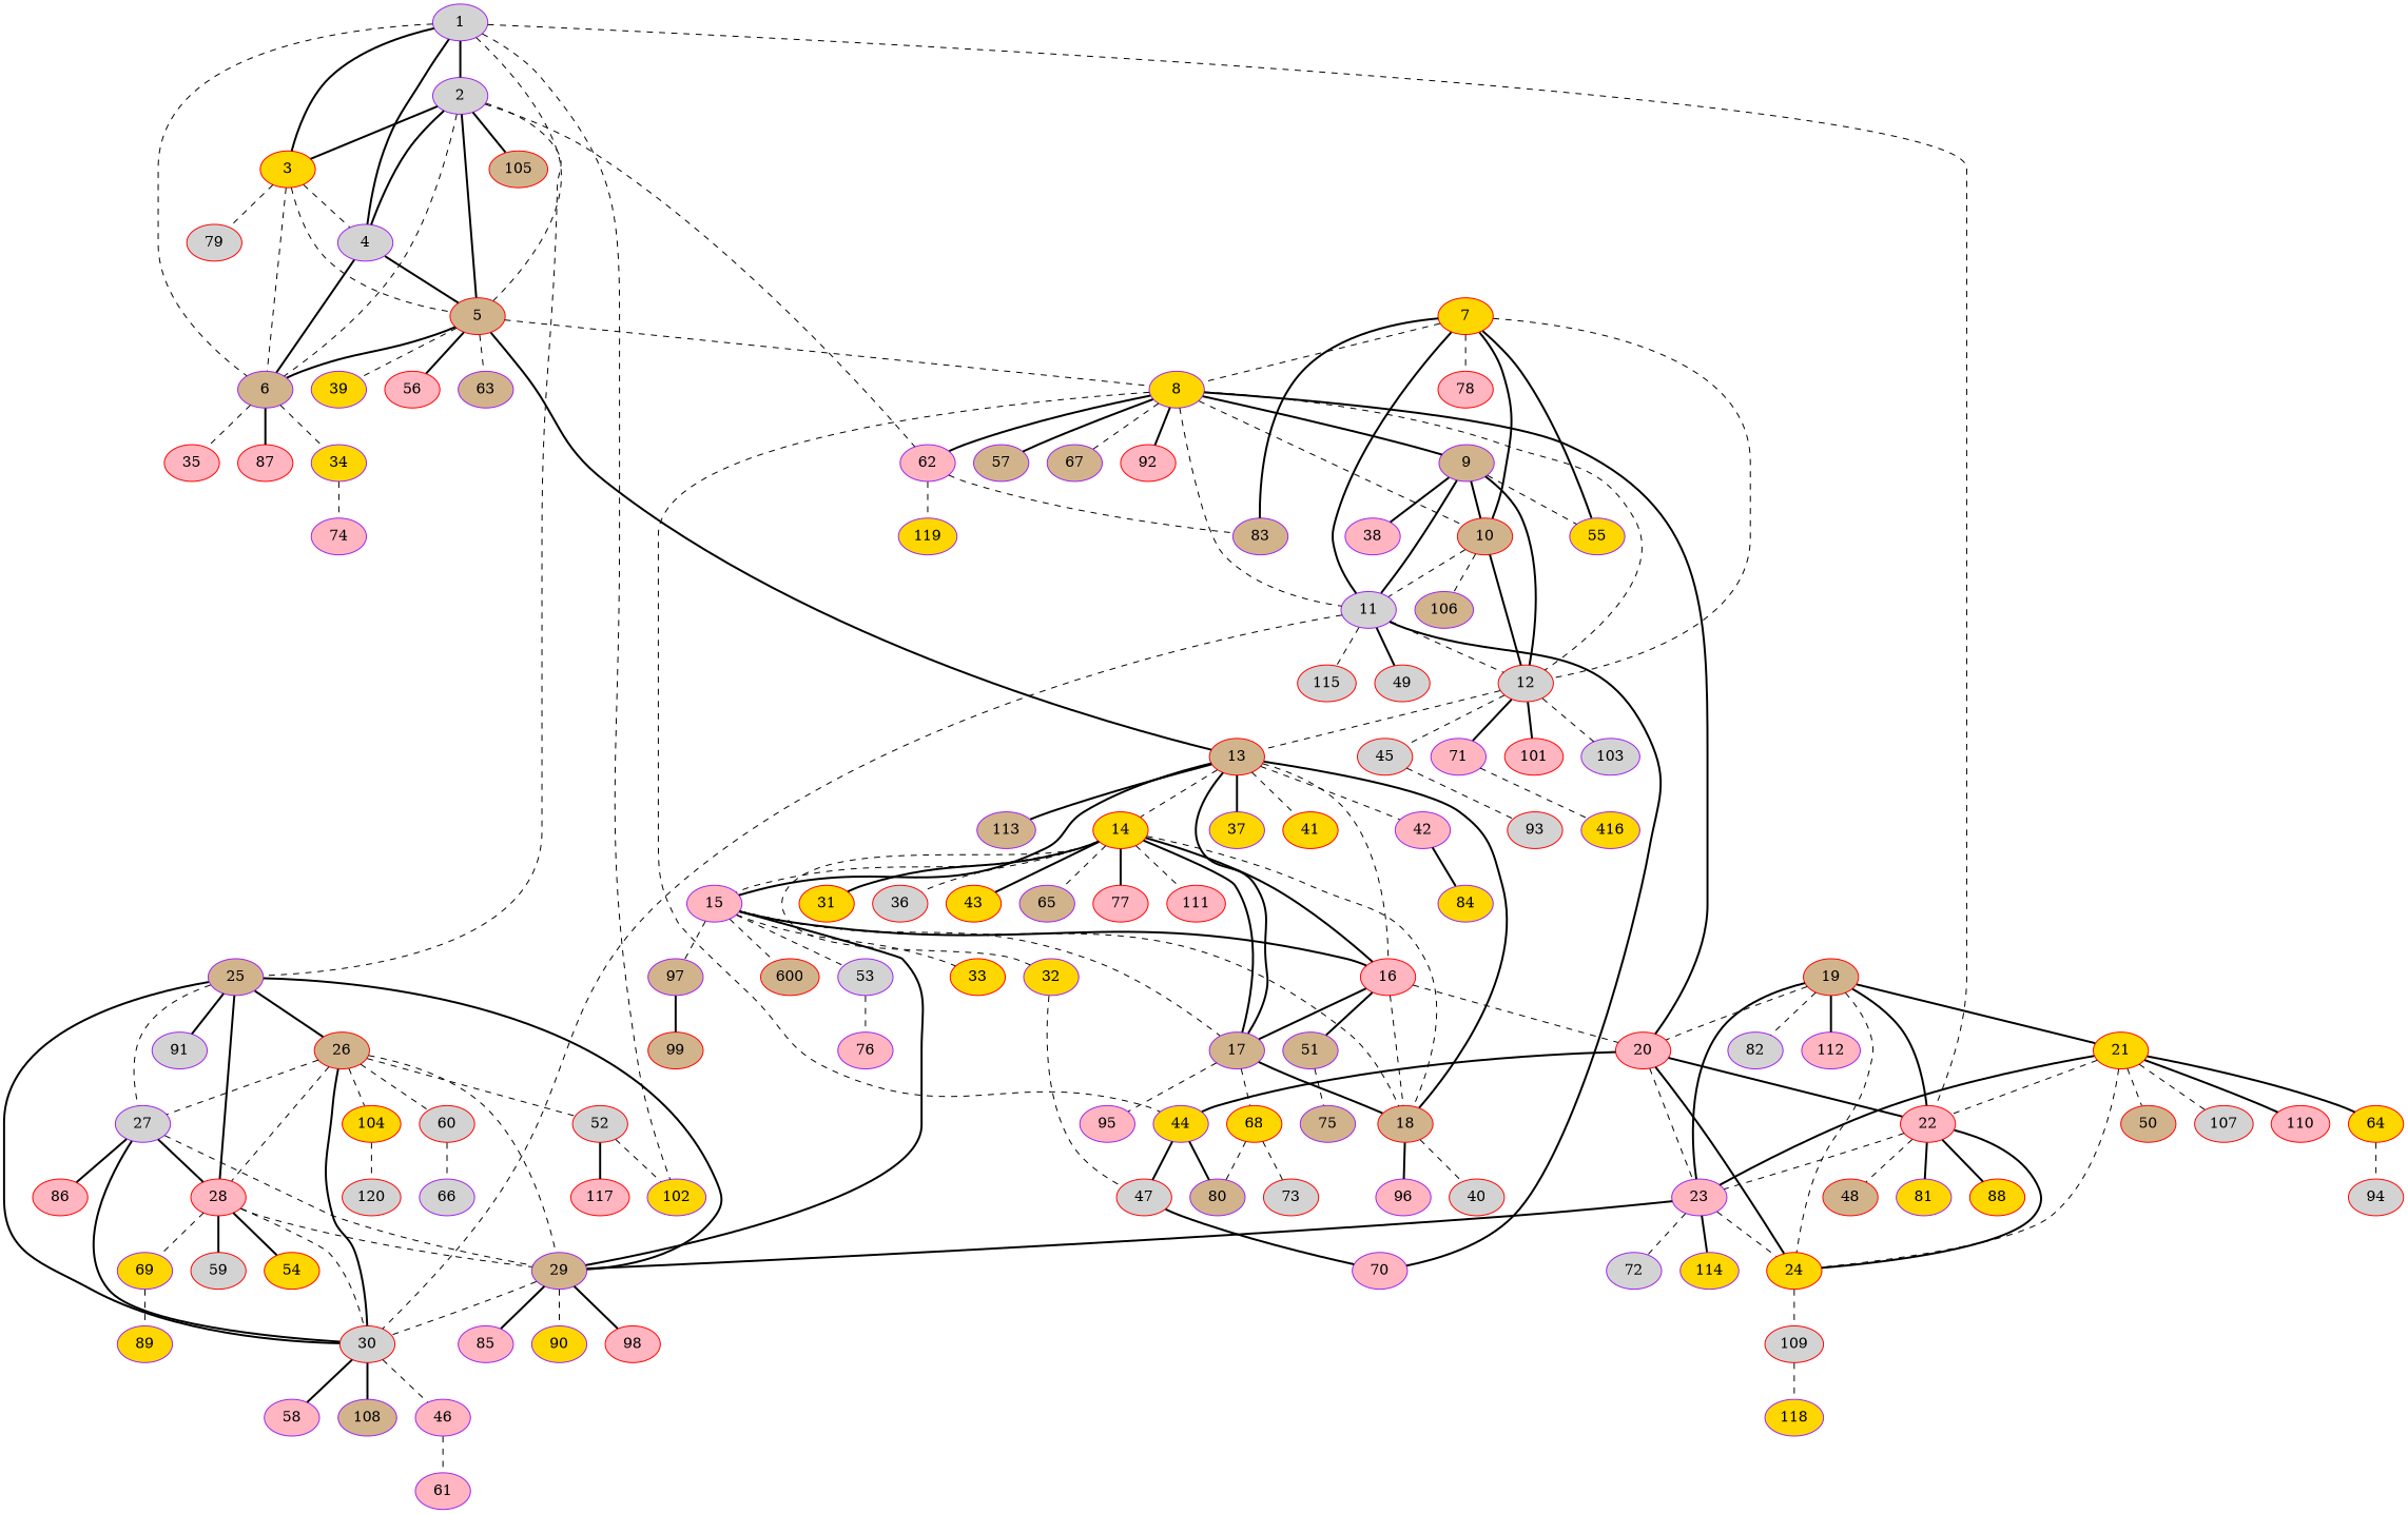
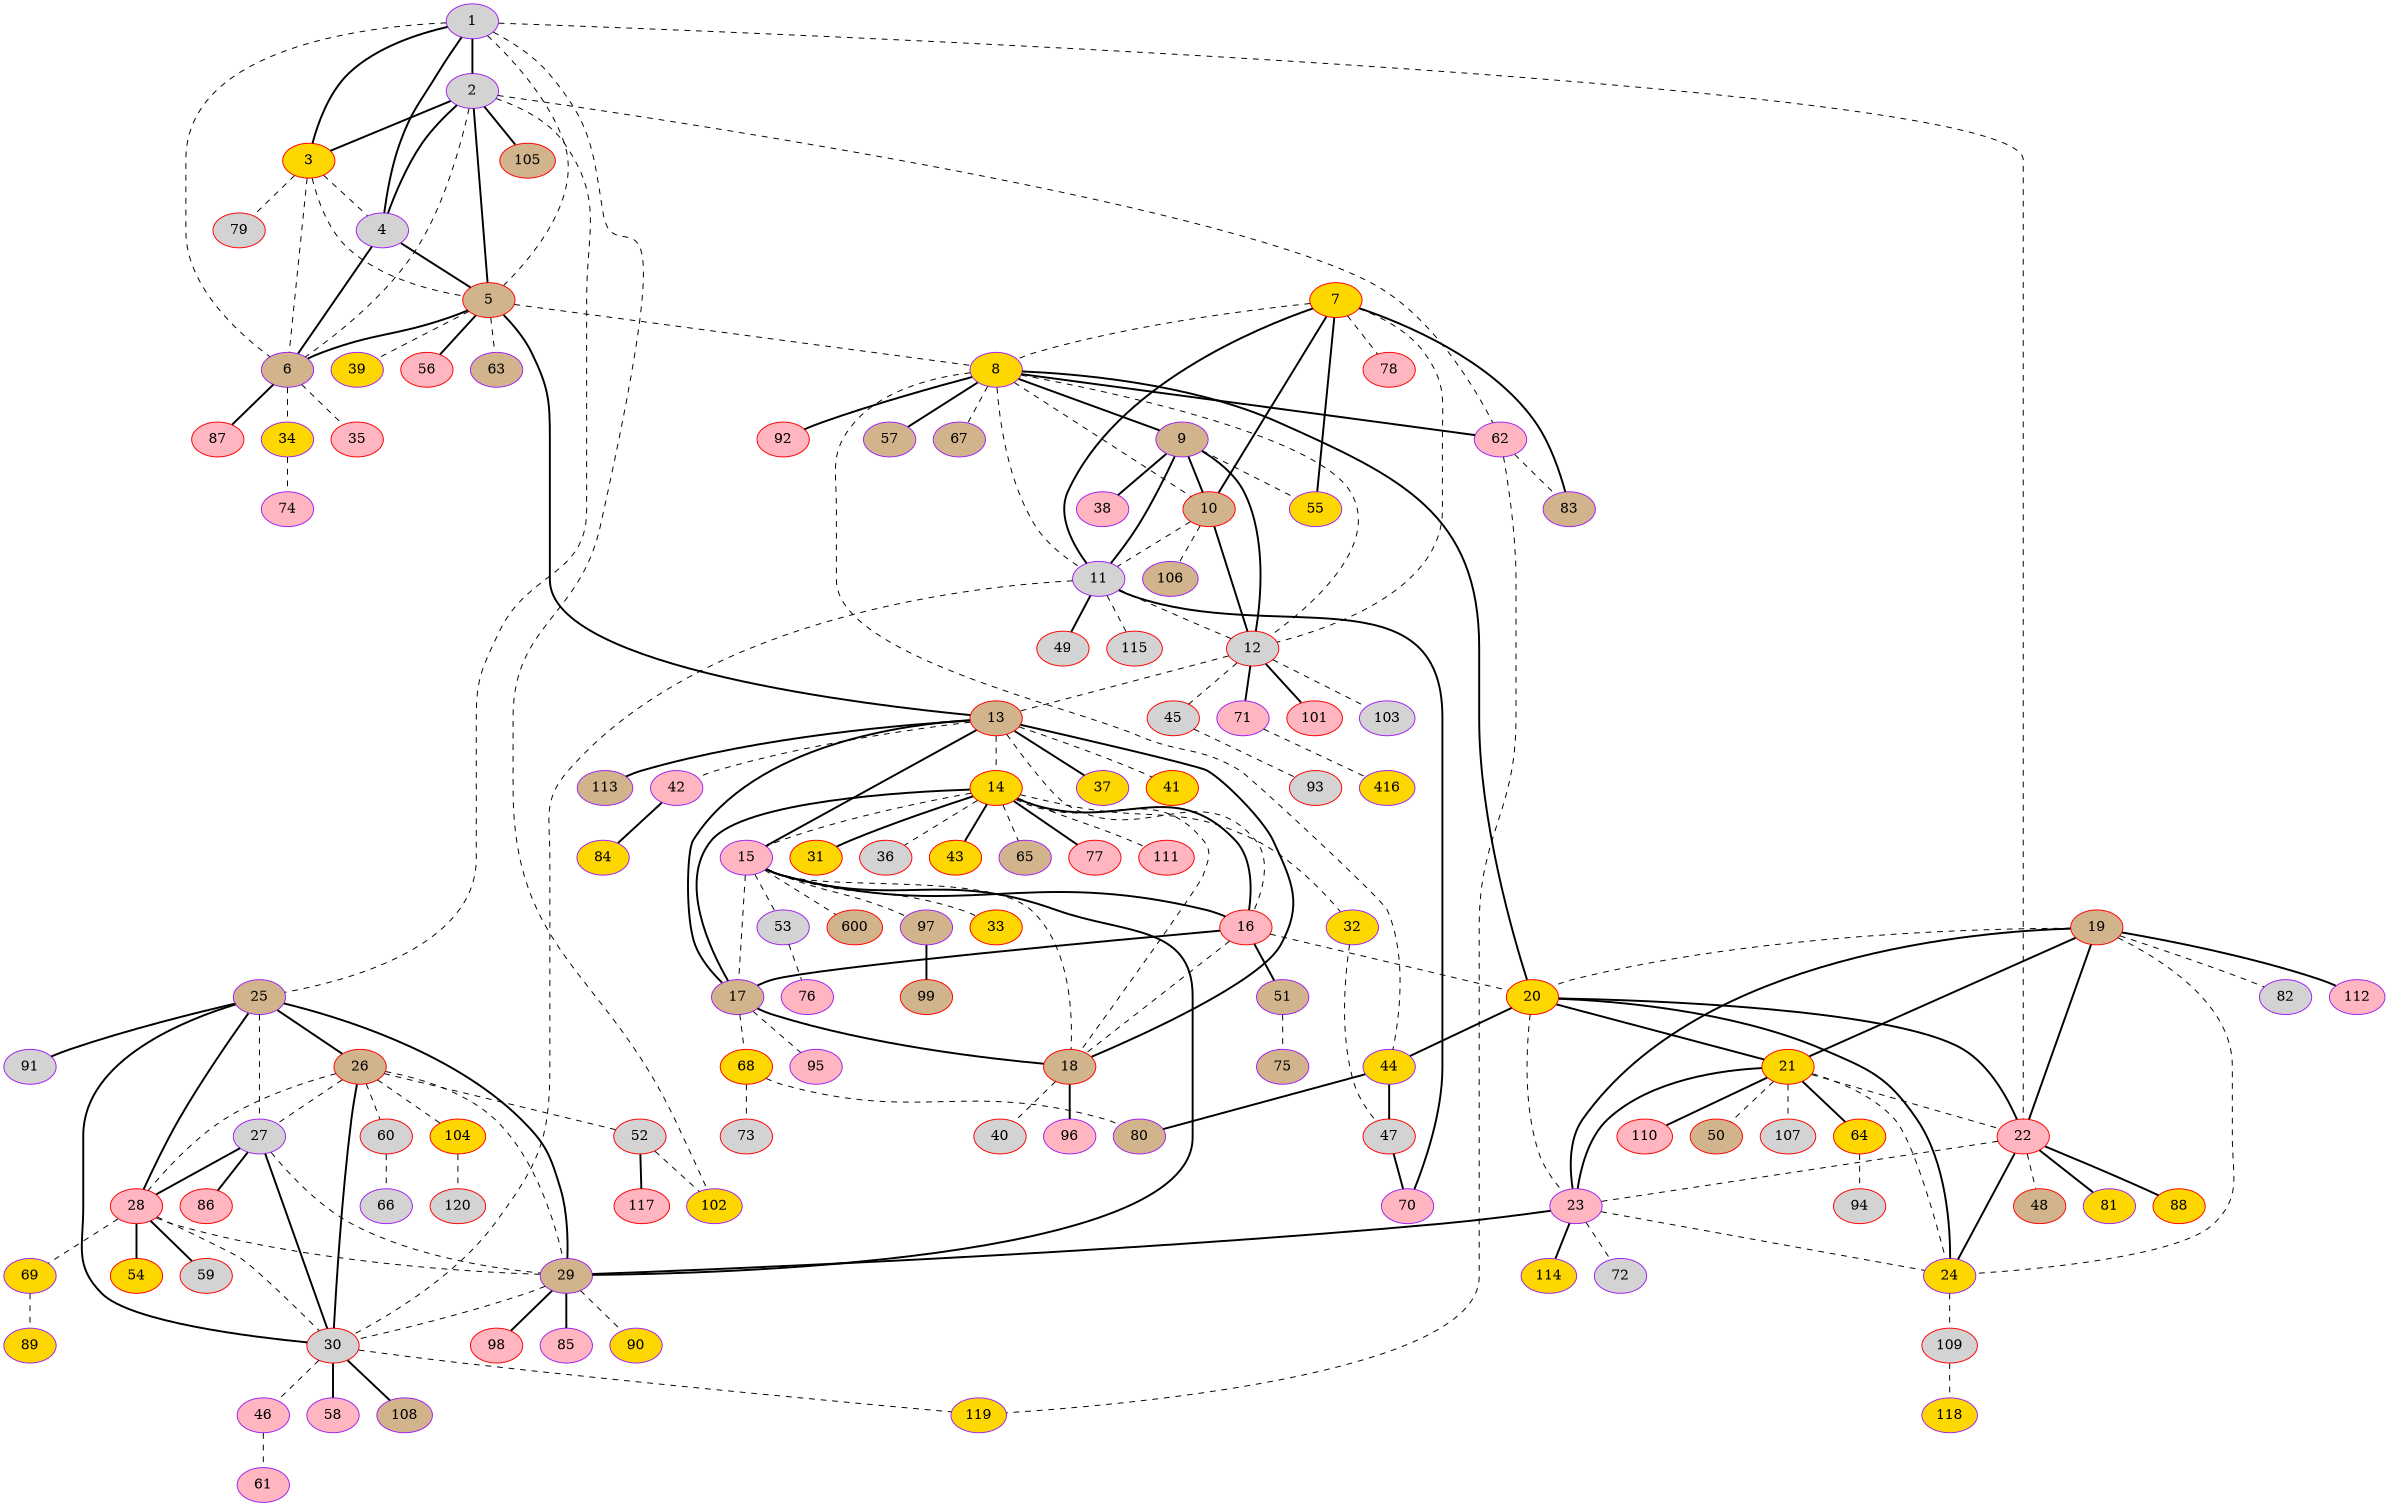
  graph {
    node [color=purple fillcolor=lightpink style=filled]
    edge [style=dashed]
    1 [fillcolor=lightgrey]
    2 [fillcolor=lightgrey]
    3 [color=red fillcolor=gold]
    4 [fillcolor=lightgrey]
    5 [color=red fillcolor=tan]
    6 [fillcolor=tan]
    22 [color=red]
    102 [fillcolor=gold]
    25 [fillcolor=tan]
    62
    105 [color=red fillcolor=tan]
    79 [color=red fillcolor=lightgrey]
    8 [fillcolor=gold]
    13 [color=red fillcolor=tan]
    39 [fillcolor=gold]
    56 [color=red]
    63 [fillcolor=tan]
    34 [fillcolor=gold]
    35 [color=red]
    87 [color=red]
    23
-   24 [color=red fillcolor=gold]
+   24 [fillcolor=gold]
    48 [color=red fillcolor=tan]
    81 [fillcolor=gold]
    88 [color=red fillcolor=gold]
    30 [color=red fillcolor=lightgrey]
    29 [fillcolor=tan]
    26 [color=red fillcolor=tan]
    27 [fillcolor=lightgrey]
    28 [color=red]
    91 [fillcolor=lightgrey]
    83 [fillcolor=tan]
    119 [fillcolor=gold]
    9 [fillcolor=tan]
    10 [color=red fillcolor=tan]
    11 [fillcolor=lightgrey]
    12 [color=red fillcolor=lightgrey]
-   20 [color=red]
+   20 [color=red fillcolor=gold]
    44 [fillcolor=gold]
    57 [fillcolor=tan]
    67 [fillcolor=tan]
    92 [color=red]
    14 [color=red fillcolor=gold]
    15
    16 [color=red]
    17 [fillcolor=tan]
    18 [color=red fillcolor=tan]
    37 [fillcolor=gold]
    41 [color=red fillcolor=gold]
    42
    113 [fillcolor=tan]
    74
    7 [color=red fillcolor=gold]
    78 [color=red]
    55 [fillcolor=gold]
    38
    106 [fillcolor=tan]
    49 [color=red fillcolor=lightgrey]
    70
    115 [color=red fillcolor=lightgrey]
    45 [color=red fillcolor=lightgrey]
    71
    101 [color=red]
    103 [fillcolor=lightgrey]
    21 [color=red fillcolor=gold]
    47 [color=red fillcolor=lightgrey]
    80 [fillcolor=tan]
    46
    58
    108 [fillcolor=tan]
    93 [color=red fillcolor=lightgrey]
    n72 [fillcolor=gold label=416]
    31 [color=red fillcolor=gold]
    32 [fillcolor=gold]
    36 [color=red fillcolor=lightgrey]
    43 [color=red fillcolor=gold]
    65 [fillcolor=tan]
    77 [color=red]
    111 [color=red]
    33 [color=red fillcolor=gold]
    53 [fillcolor=lightgrey]
    97 [fillcolor=tan]
    n83 [color=red fillcolor=tan label=600]
    51 [fillcolor=tan]
    68 [color=red fillcolor=gold]
    95
    40 [color=red fillcolor=lightgrey]
    96
    84 [fillcolor=gold]
    85
    90 [fillcolor=gold]
    98 [color=red]
    76
    99 [color=red fillcolor=tan]
    75 [fillcolor=tan]
    73 [color=red fillcolor=lightgrey]
    19 [color=red fillcolor=tan]
    82 [fillcolor=lightgrey]
    112
    50 [color=red fillcolor=tan]
    64 [color=red fillcolor=gold]
    107 [color=red fillcolor=lightgrey]
    110 [color=red]
    72 [fillcolor=lightgrey]
    114 [fillcolor=gold]
    109 [color=red fillcolor=lightgrey]
    94 [color=red fillcolor=lightgrey]
    118 [fillcolor=gold]
    52 [color=red fillcolor=lightgrey]
    60 [color=red fillcolor=lightgrey]
    104 [color=red fillcolor=gold]
    86 [color=red]
    54 [color=red fillcolor=gold]
    59 [color=red fillcolor=lightgrey]
    69 [fillcolor=gold]
    117 [color=red]
    66 [fillcolor=lightgrey]
    120 [color=red fillcolor=lightgrey]
    89 [fillcolor=gold]
    61
    1 -- 2 [style=bold]
    1 -- 3 [style=bold]
    1 -- 4 [style=bold]
    1 -- 5
    1 -- 6
    1 -- 22
    1 -- 102
    2 -- 3 [style=bold]
    2 -- 4 [style=bold]
    2 -- 5 [style=bold]
    2 -- 6
    2 -- 25
    2 -- 62
    2 -- 105 [style=bold]
    3 -- 4
    3 -- 5
    3 -- 6
    3 -- 79
    4 -- 5 [style=bold]
    4 -- 6 [style=bold]
    5 -- 6 [style=bold]
    5 -- 8
    5 -- 13 [style=bold]
    5 -- 39
    5 -- 56 [style=bold]
    5 -- 63
    6 -- 34
    6 -- 35
    6 -- 87 [style=bold]
    22 -- 23
    22 -- 24 [style=bold]
    22 -- 48
    22 -- 81 [style=bold]
    22 -- 88 [style=bold]
    25 -- 30 [style=bold]
    25 -- 29 [style=bold]
    25 -- 26 [style=bold]
    25 -- 27
    25 -- 28 [style=bold]
    25 -- 91 [style=bold]
    62 -- 83
    62 -- 119
    8 -- 62 [style=bold]
    8 -- 9 [style=bold]
    8 -- 10
    8 -- 11
    8 -- 12
    8 -- 20 [style=bold]
    8 -- 44
    8 -- 57 [style=bold]
    8 -- 67
    8 -- 92 [style=bold]
    13 -- 14
    13 -- 15 [style=bold]
    13 -- 16
    13 -- 17 [style=bold]
    13 -- 18 [style=bold]
    13 -- 37 [style=bold]
    13 -- 41
    13 -- 42
    13 -- 113 [style=bold]
    34 -- 74
    23 -- 24
    23 -- 29 [style=bold]
    23 -- 72
    23 -- 114 [style=bold]
    24 -- 109
+   30 -- 119
    30 -- 46
    30 -- 58 [style=bold]
    30 -- 108 [style=bold]
    29 -- 30
    29 -- 85 [style=bold]
    29 -- 90
    29 -- 98 [style=bold]
    26 -- 30 [style=bold]
    26 -- 29
    26 -- 27
    26 -- 28
    26 -- 52
    26 -- 60
    26 -- 104
    27 -- 30 [style=bold]
    27 -- 29
    27 -- 28 [style=bold]
    27 -- 86 [style=bold]
    28 -- 30
    28 -- 29
    28 -- 54 [style=bold]
    28 -- 59 [style=bold]
    28 -- 69
    9 -- 10 [style=bold]
    9 -- 11 [style=bold]
    9 -- 12 [style=bold]
    9 -- 55
    9 -- 38 [style=bold]
    10 -- 11
    10 -- 12 [style=bold]
    10 -- 106
    11 -- 30
    11 -- 12
    11 -- 49 [style=bold]
    11 -- 70 [style=bold]
    11 -- 115
    12 -- 13
    12 -- 45
    12 -- 71 [style=bold]
    12 -- 101 [style=bold]
    12 -- 103
    20 -- 22 [style=bold]
    20 -- 23
    20 -- 24 [style=bold]
    20 -- 44 [style=bold]
+   20 -- 21 [style=bold]
    44 -- 47 [style=bold]
    44 -- 80 [style=bold]
    14 -- 15
    14 -- 16 [style=bold]
    14 -- 17 [style=bold]
    14 -- 18
    14 -- 31 [style=bold]
    14 -- 32
    14 -- 36
    14 -- 43 [style=bold]
    14 -- 65
    14 -- 77 [style=bold]
    14 -- 111
    15 -- 29 [style=bold]
    15 -- 16 [style=bold]
    15 -- 17
    15 -- 18
    15 -- 33
    15 -- 53
    15 -- 97
    15 -- n83
    16 -- 20
    16 -- 17 [style=bold]
    16 -- 18
    16 -- 51 [style=bold]
    17 -- 18 [style=bold]
    17 -- 68
    17 -- 95
    18 -- 40
    18 -- 96 [style=bold]
    42 -- 84 [style=bold]
    7 -- 8
    7 -- 83 [style=bold]
    7 -- 10 [style=bold]
    7 -- 11 [style=bold]
    7 -- 12
    7 -- 78
    7 -- 55 [style=bold]
    45 -- 93
    71 -- n72
    21 -- 22
    21 -- 23 [style=bold]
    21 -- 24
    21 -- 50
    21 -- 64 [style=bold]
    21 -- 107
    21 -- 110 [style=bold]
    47 -- 70 [style=bold]
    46 -- 61
    32 -- 47
    53 -- 76
    97 -- 99 [style=bold]
    51 -- 75
    68 -- 80
    68 -- 73
    19 -- 22 [style=bold]
    19 -- 23 [style=bold]
    19 -- 24
    19 -- 20
    19 -- 21 [style=bold]
    19 -- 82
    19 -- 112 [style=bold]
    64 -- 94
    109 -- 118
    52 -- 102
    52 -- 117 [style=bold]
    60 -- 66
    104 -- 120
    69 -- 89
  }
